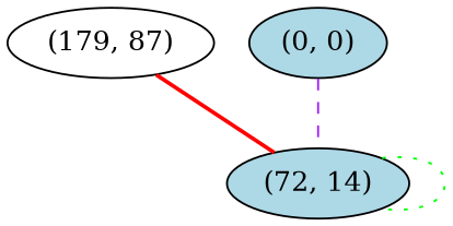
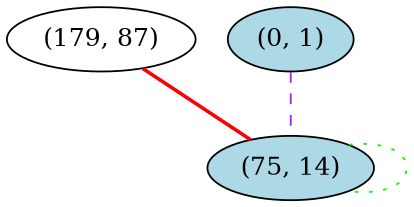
  graph {
    node [fillcolor=lightblue style=filled]
-   "(75, 14)" [label="(72, 14)"]
+   "(75, 14)"
    "(179, 87)" [fillcolor=white]
-   "(0, 0)"
+   "(0, 0)" [label="(0, 1)"]
    "(75, 14)" -- "(75, 14)" [color=green style=dotted weight=2]
    "(179, 87)" -- "(75, 14)" [color=red style=bold weight=1]
    "(0, 0)" -- "(75, 14)" [color=purple style=dashed weight=4]
  }
